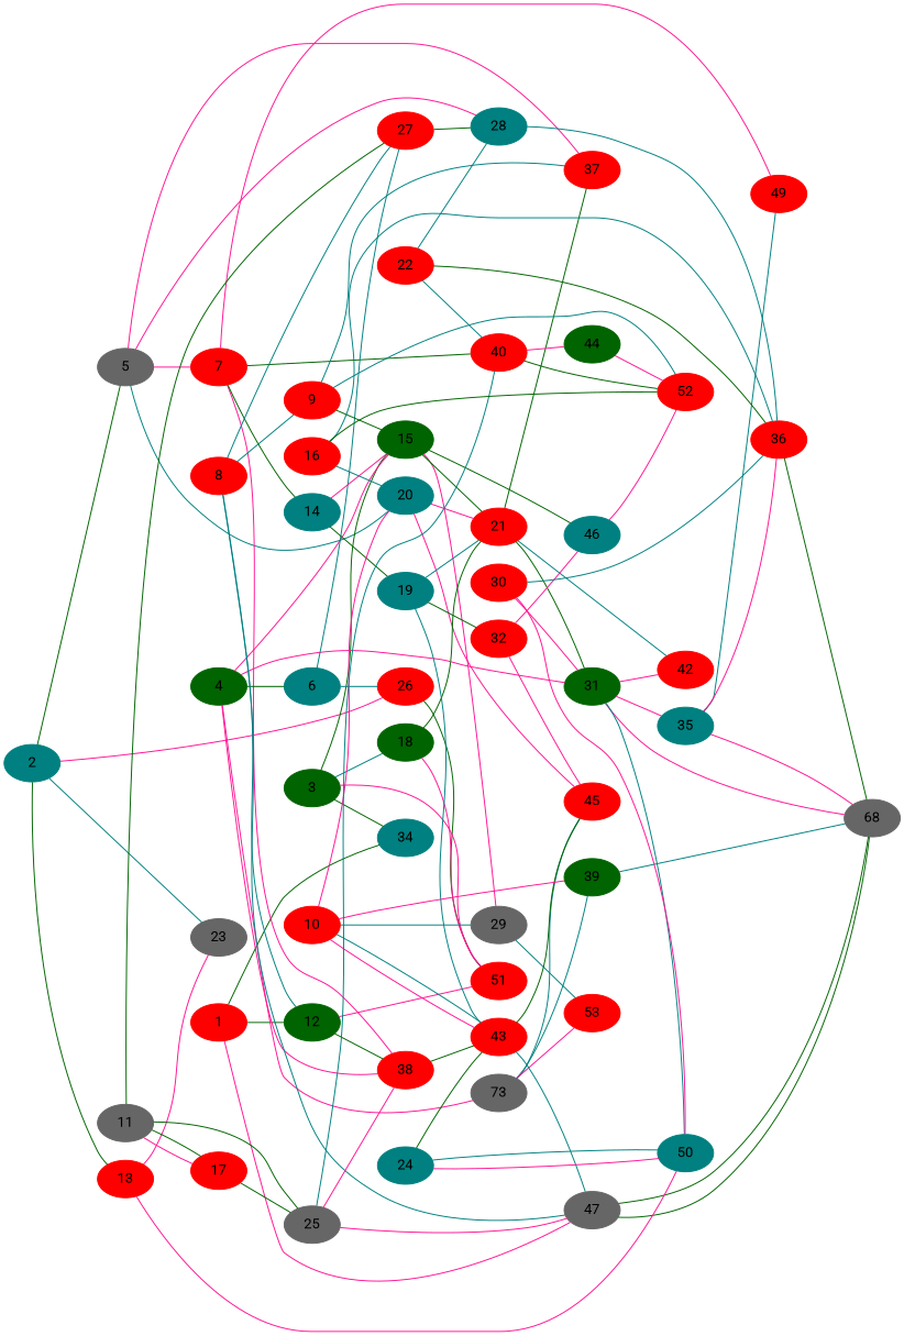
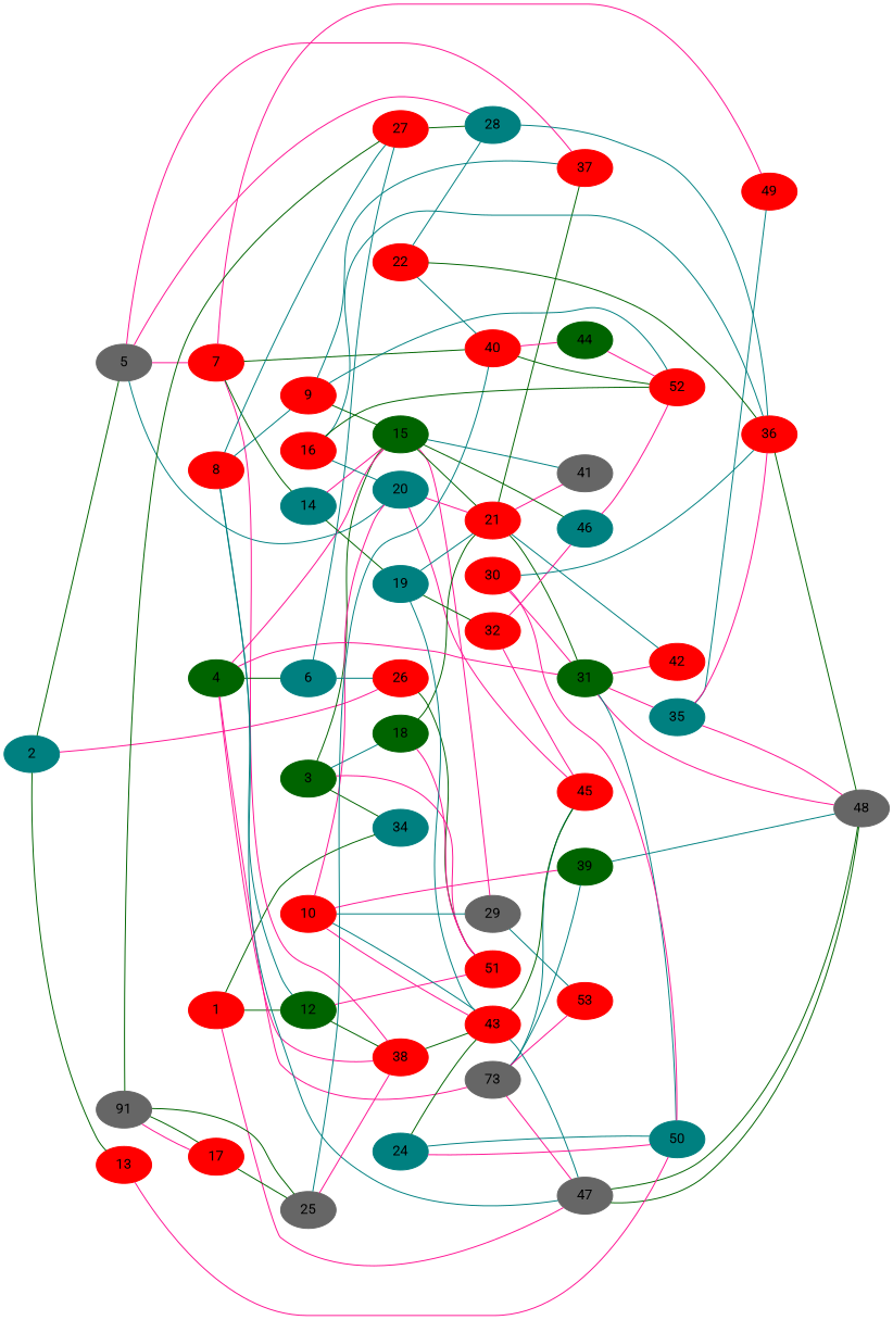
  graph {
    fontname=Roboto
    rankdir=LR
    node [color=red fontname=Roboto style=filled]
    edge [color=deeppink fontname=Roboto]
    12 [color=darkgreen]
    1
    34 [color=teal]
    47 [color=gray40]
    51
    38
-   48 [color=gray40 label=68]
+   48 [color=gray40]
    2 [color=teal]
    5 [color=gray40]
    13
-   23 [color=gray40]
    26
    7
    20 [color=teal]
    28 [color=teal]
    37
    50 [color=teal]
    3 [color=darkgreen]
    15 [color=darkgreen]
    18 [color=darkgreen]
    29 [color=gray40]
    21
+   41 [color=gray40]
    46 [color=teal]
    4 [color=darkgreen]
    6 [color=teal]
    31 [color=darkgreen]
    n28 [color=gray40 label=73]
    27
    42
    35 [color=teal]
    39 [color=darkgreen]
    45
    53
    43
    14 [color=teal]
    40
    49
    36
    19 [color=teal]
    52
    44 [color=darkgreen]
    8
    9
    10
-   11 [color=gray40]
+   11 [color=gray40 label=91]
    17
    25 [color=gray40]
    32
    16
    22
    24 [color=teal]
    30
    12 -- 51
    12 -- 38 [color=darkgreen]
    1 -- 12 [color=darkgreen]
    1 -- 34 [color=darkgreen]
    1 -- 47
    47 -- 48 [color=darkgreen]
    47 -- 48 [color=darkgreen]
    38 -- 43 [color=darkgreen]
    2 -- 5 [color=darkgreen]
    2 -- 13 [color=darkgreen]
-   2 -- 23 [color=teal]
    2 -- 26
    5 -- 7
    5 -- 20 [color=teal]
    5 -- 28
    5 -- 37
-   13 -- 23
    13 -- 50
    26 -- 51 [color=darkgreen]
    7 -- 38
    7 -- 14 [color=darkgreen]
    7 -- 40 [color=darkgreen]
    7 -- 49
    20 -- 21
    20 -- 45
    28 -- 36 [color=teal]
    3 -- 34 [color=darkgreen]
    3 -- 51
    3 -- 15 [color=darkgreen]
    3 -- 18 [color=teal]
    15 -- 29
    15 -- 21 [color=darkgreen]
+   15 -- 41 [color=teal]
    15 -- 46 [color=darkgreen]
    18 -- 51
    18 -- 21 [color=darkgreen]
    29 -- 53 [color=teal]
    21 -- 37 [color=darkgreen]
+   21 -- 41
    21 -- 31 [color=darkgreen]
    21 -- 42 [color=teal]
    46 -- 52
    4 -- 38
    4 -- 15
    4 -- 6 [color=darkgreen]
    4 -- 31
    4 -- n28
    6 -- 26 [color=teal]
    6 -- 27 [color=teal]
    31 -- 48
    31 -- 50 [color=teal]
    31 -- 42
    31 -- 35
    n28 -- 39 [color=teal]
    n28 -- 45 [color=teal]
    n28 -- 53
    27 -- 28 [color=darkgreen]
    35 -- 48
    35 -- 49 [color=teal]
    35 -- 36
    39 -- 48 [color=teal]
    43 -- 47 [color=teal]
    43 -- 45 [color=darkgreen]
    14 -- 15
    14 -- 19 [color=darkgreen]
    40 -- 52 [color=darkgreen]
    40 -- 44
    36 -- 48 [color=darkgreen]
    19 -- 21 [color=teal]
    19 -- 43 [color=teal]
    19 -- 32 [color=darkgreen]
    44 -- 52
    8 -- 12 [color=teal]
    8 -- 47 [color=teal]
    8 -- 27 [color=teal]
    8 -- 9 [color=teal]
    9 -- 37 [color=teal]
    9 -- 15 [color=darkgreen]
    9 -- 52 [color=teal]
    10 -- 20
    10 -- 29 [color=teal]
    10 -- 39
    10 -- 43
    10 -- 43 [color=teal]
    11 -- 27 [color=darkgreen]
    11 -- 17
    11 -- 17 [color=darkgreen]
    11 -- 25 [color=darkgreen]
    17 -- 25 [color=darkgreen]
-   25 -- 47
+   n28 -- 47
    25 -- 38
    25 -- 40 [color=teal]
    32 -- 46
    32 -- 45
    16 -- 20 [color=teal]
    16 -- 36 [color=teal]
    16 -- 52 [color=darkgreen]
    22 -- 28 [color=teal]
    22 -- 40 [color=teal]
    22 -- 36 [color=darkgreen]
    24 -- 50
    24 -- 50 [color=teal]
    24 -- 43 [color=darkgreen]
    30 -- 50
    30 -- 31
    30 -- 36 [color=teal]
  }
